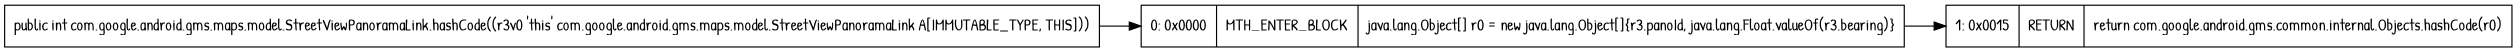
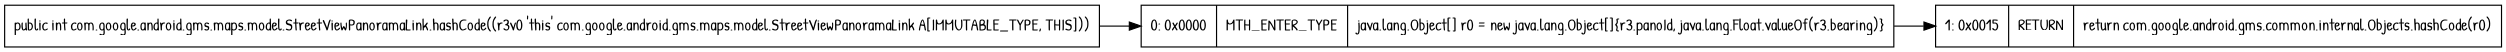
  digraph {
    rankdir=LR
    fontname="Patrick Hand"
    node [shape=record fontname="Patrick Hand"]
    edge [fontname="Patrick Hand"]
-   n1 [label="{0\:\ 0x0000|MTH_ENTER_BLOCK\l|java.lang.Object[] r0 = new java.lang.Object[]\{r3.panoId, java.lang.Float.valueOf(r3.bearing)\}\l}"]
+   n1 [label="{0\:\ 0x0000|MTH_ENTER_TYPE\l|java.lang.Object[] r0 = new java.lang.Object[]\{r3.panoId, java.lang.Float.valueOf(r3.bearing)\}\l}"]
    n2 [label="{1\:\ 0x0015|RETURN\l|return com.google.android.gms.common.internal.Objects.hashCode(r0)\l}"]
    n3 [label="{public int com.google.android.gms.maps.model.StreetViewPanoramaLink.hashCode((r3v0 'this' com.google.android.gms.maps.model.StreetViewPanoramaLink A[IMMUTABLE_TYPE, THIS])) }"]
    n1 -> n2
    n3 -> n1
  }
